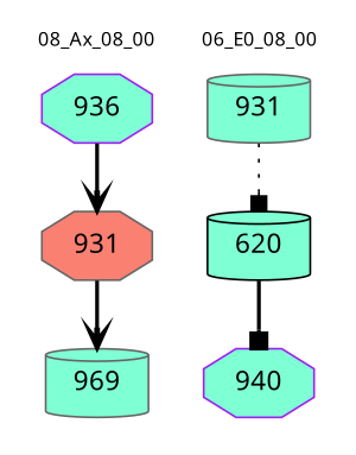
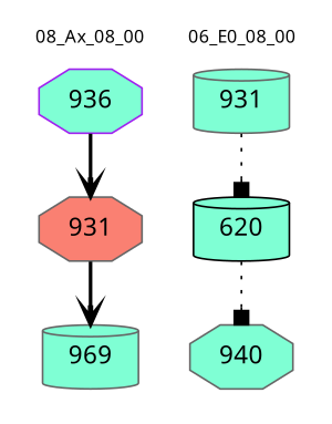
  digraph {
    fontname="Noto Sans"
    node [color=gray40 fillcolor=aquamarine fontname="Noto Sans" shape=octagon style=filled]
    edge [arrowhead=vee color=black fontname="Noto Sans" style=bold]
    n1 [color=purple label=936]
    n2 [fillcolor=salmon label=931]
    n3 [label=969 shape=cylinder]
    n4 [label=931 shape=cylinder]
    n5 [color=black label=620 shape=cylinder]
-   n6 [color=purple label=940]
+   n6 [label=940]
    subgraph cluster_1 {
      color=white
      fontsize=10
      label="08_Ax_08_00"
      n1
      n2
      n3
    }
    subgraph cluster_2 {
      color=white
      fontsize=10
      label="06_E0_08_00"
      n4
      n5
      n6
    }
    n1 -> n2
    n2 -> n3
    n4 -> n5 [arrowhead=box style=dotted]
-   n5 -> n6 [arrowhead=box]
+   n5 -> n6 [arrowhead=box style=dotted]
  }
